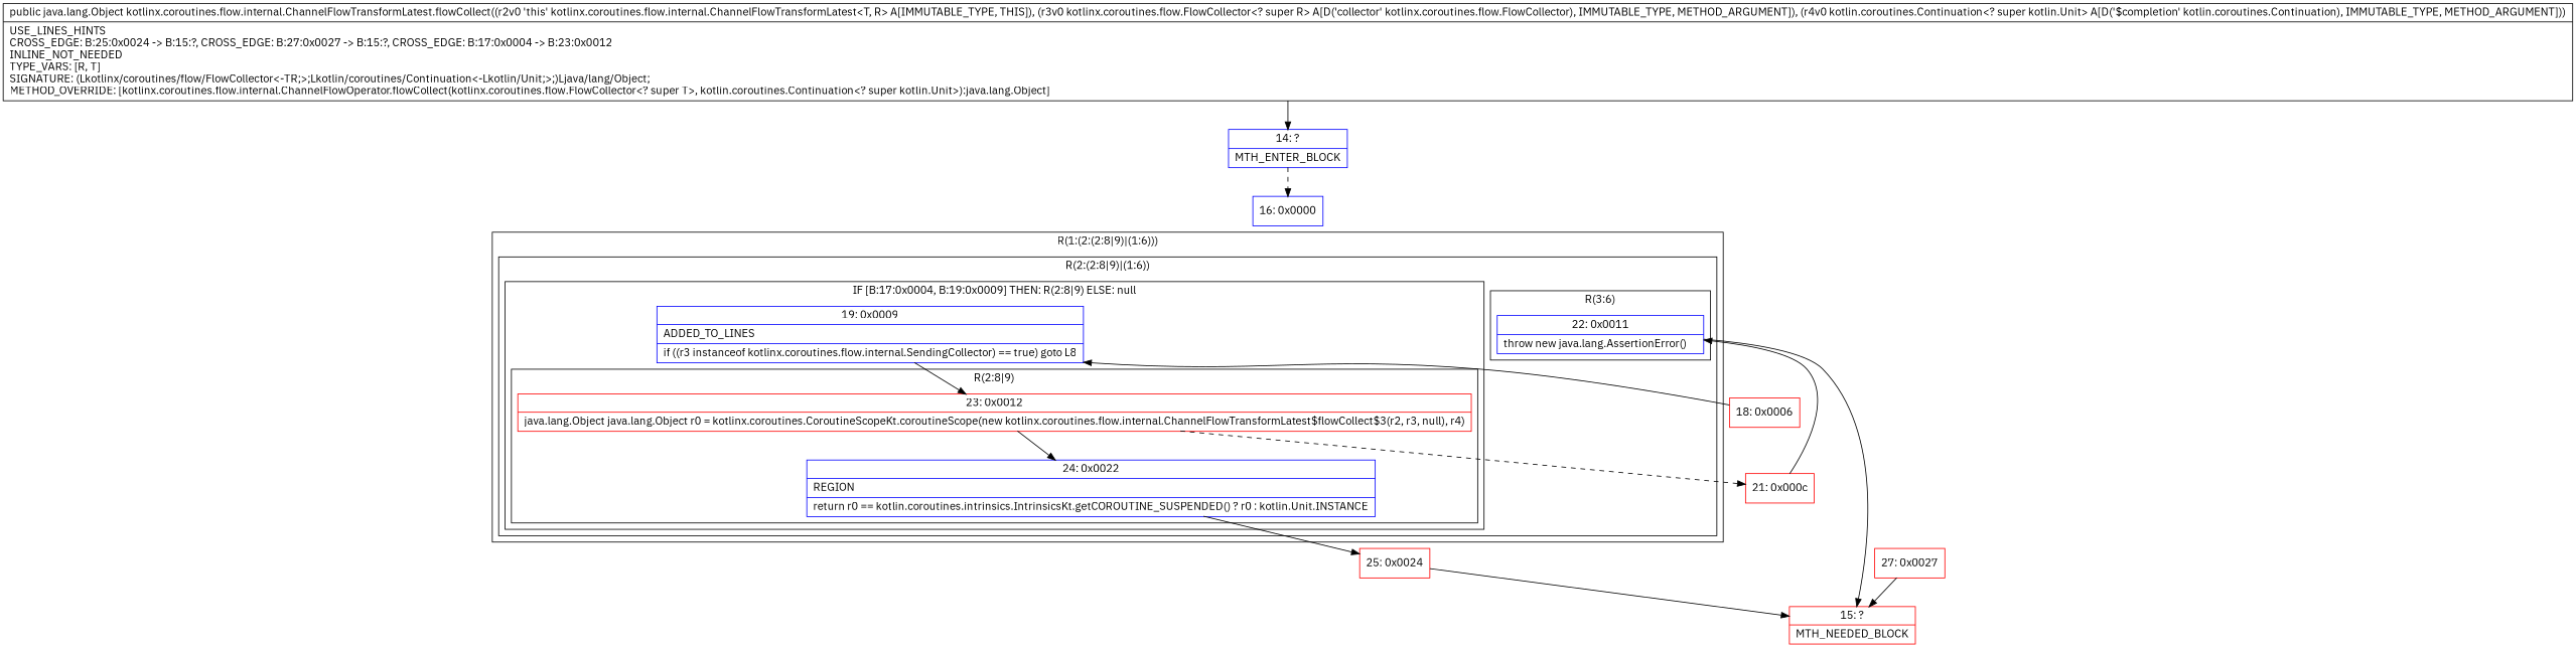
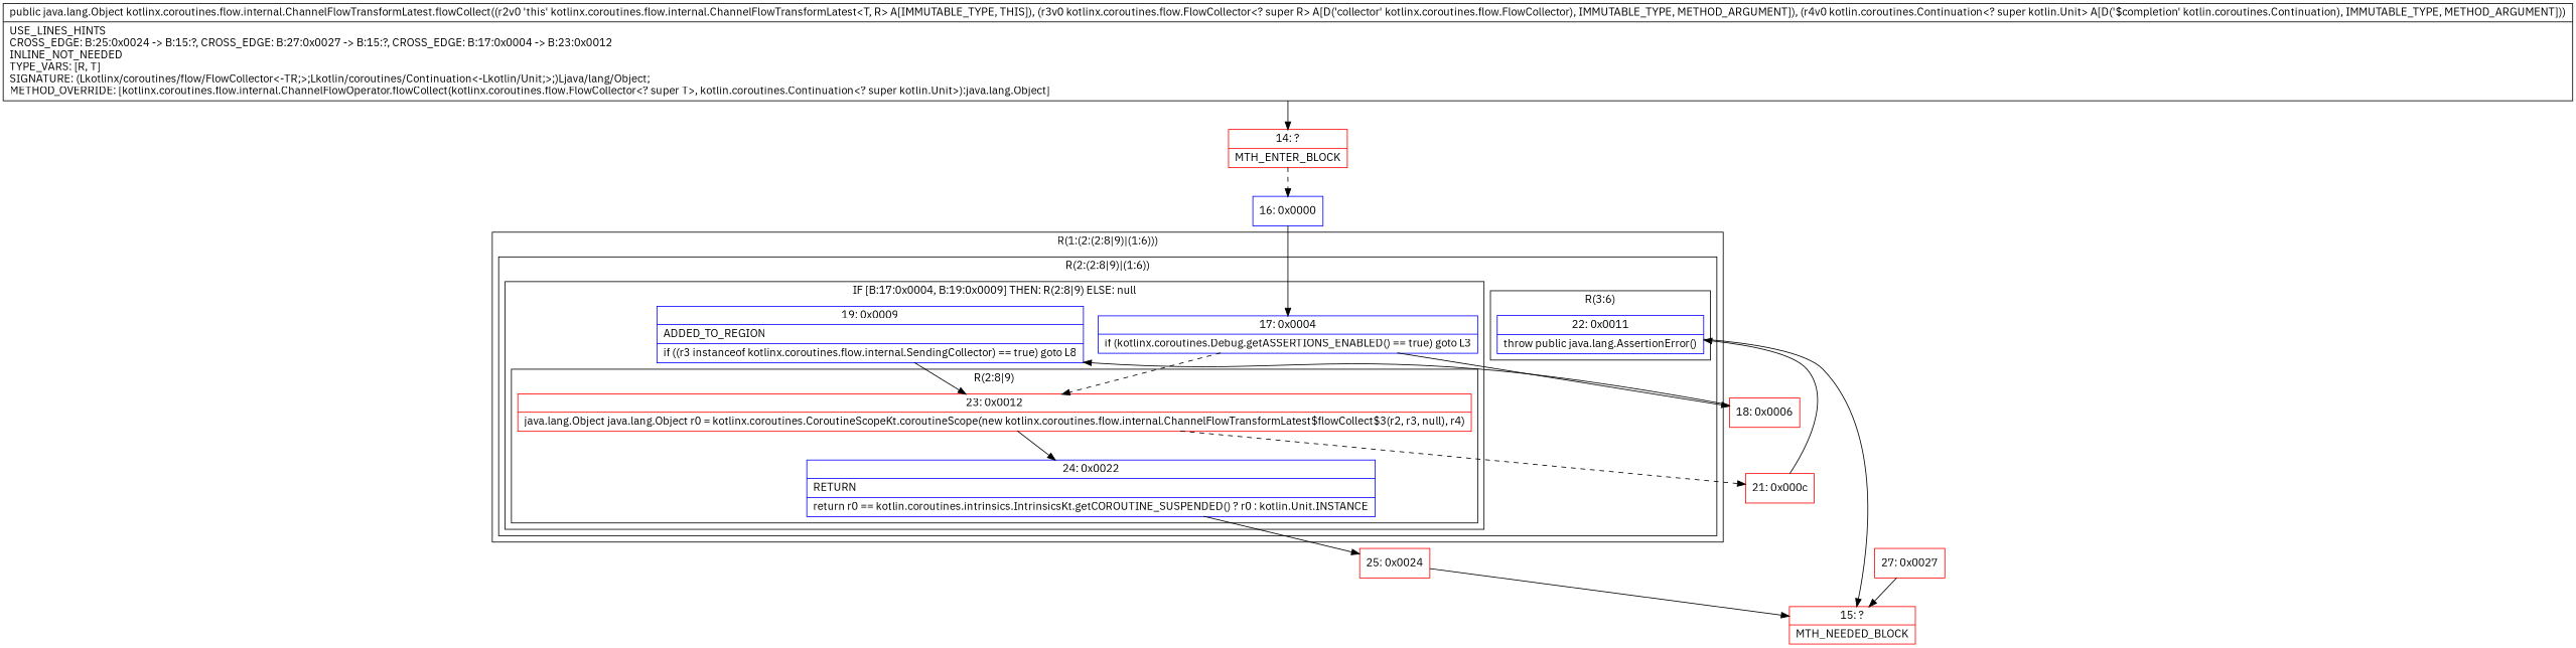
  digraph {
    fontname="IBM Plex Sans"
    node [color=red fontname="IBM Plex Sans" shape=record]
    edge [fontname="IBM Plex Sans"]
    n1 [label="{23\:\ 0x0012|java.lang.Object java.lang.Object r0 = kotlinx.coroutines.CoroutineScopeKt.coroutineScope(new kotlinx.coroutines.flow.internal.ChannelFlowTransformLatest$flowCollect$3(r2, r3, null), r4)\l}"]
-   n2 [color=blue label="{24\:\ 0x0022|REGION\l|return r0 == kotlin.coroutines.intrinsics.IntrinsicsKt.getCOROUTINE_SUSPENDED() ? r0 : kotlin.Unit.INSTANCE\l}"]
-   n4 [color=blue label="{19\:\ 0x0009|ADDED_TO_LINES\l|if ((r3 instanceof kotlinx.coroutines.flow.internal.SendingCollector) == true) goto L8\l}"]
-   n5 [color=blue label="{22\:\ 0x0011|throw new java.lang.AssertionError()\l}"]
+   n2 [color=blue label="{24\:\ 0x0022|RETURN\l|return r0 == kotlin.coroutines.intrinsics.IntrinsicsKt.getCOROUTINE_SUSPENDED() ? r0 : kotlin.Unit.INSTANCE\l}"]
+   n3 [color=blue label="{17\:\ 0x0004|if (kotlinx.coroutines.Debug.getASSERTIONS_ENABLED() == true) goto L3\l}"]
+   n4 [color=blue label="{19\:\ 0x0009|ADDED_TO_REGION\l|if ((r3 instanceof kotlinx.coroutines.flow.internal.SendingCollector) == true) goto L8\l}"]
+   n5 [color=blue label="{22\:\ 0x0011|throw public java.lang.AssertionError()\l}"]
    n6 [label="{21\:\ 0x000c}"]
    n7 [label="{25\:\ 0x0024}"]
    n8 [label="{18\:\ 0x0006}"]
    n9 [label="{15\:\ ?|MTH_NEEDED_BLOCK\l}"]
-   n10 [color=blue label="{14\:\ ?|MTH_ENTER_BLOCK\l}"]
+   n10 [label="{14\:\ ?|MTH_ENTER_BLOCK\l}"]
    n11 [color=blue label="{16\:\ 0x0000}"]
    n12 [label="{27\:\ 0x0027}"]
    n13 [label="{public java.lang.Object kotlinx.coroutines.flow.internal.ChannelFlowTransformLatest.flowCollect((r2v0 'this' kotlinx.coroutines.flow.internal.ChannelFlowTransformLatest\<T, R\> A[IMMUTABLE_TYPE, THIS]), (r3v0 kotlinx.coroutines.flow.FlowCollector\<? super R\> A[D('collector' kotlinx.coroutines.flow.FlowCollector), IMMUTABLE_TYPE, METHOD_ARGUMENT]), (r4v0 kotlin.coroutines.Continuation\<? super kotlin.Unit\> A[D('$completion' kotlin.coroutines.Continuation), IMMUTABLE_TYPE, METHOD_ARGUMENT]))  | USE_LINES_HINTS\lCROSS_EDGE: B:25:0x0024 \-\> B:15:?, CROSS_EDGE: B:27:0x0027 \-\> B:15:?, CROSS_EDGE: B:17:0x0004 \-\> B:23:0x0012\lINLINE_NOT_NEEDED\lTYPE_VARS: [R, T]\lSIGNATURE: (Lkotlinx\/coroutines\/flow\/FlowCollector\<\-TR;\>;Lkotlin\/coroutines\/Continuation\<\-Lkotlin\/Unit;\>;)Ljava\/lang\/Object;\lMETHOD_OVERRIDE: [kotlinx.coroutines.flow.internal.ChannelFlowOperator.flowCollect(kotlinx.coroutines.flow.FlowCollector\<? super T\>, kotlin.coroutines.Continuation\<? super kotlin.Unit\>):java.lang.Object]\l}" color=""]
    subgraph cluster_1 {
      label="R(1:(2:(2:8|9)|(1:6)))"
      subgraph cluster_2 {
        label="R(2:(2:8|9)|(1:6))"
        subgraph cluster_3 {
          label="IF [B:17:0x0004, B:19:0x0009] THEN: R(2:8|9) ELSE: null"
+         n3
          n4
          subgraph cluster_4 {
            label="R(2:8|9)"
            n1
            n2
          }
        }
        subgraph cluster_5 {
          label="R(3:6)"
          n5
        }
      }
    }
    n1 -> n2
    n1 -> n6 [style=dashed]
    n2 -> n7
+   n3 -> n1 [style=dashed]
+   n3 -> n8
    n4 -> n1
    n5 -> n9
    n6 -> n5
    n7 -> n9
    n8 -> n4
    n10 -> n11 [style=dashed]
+   n11 -> n3
    n12 -> n9
    n13 -> n10
  }
